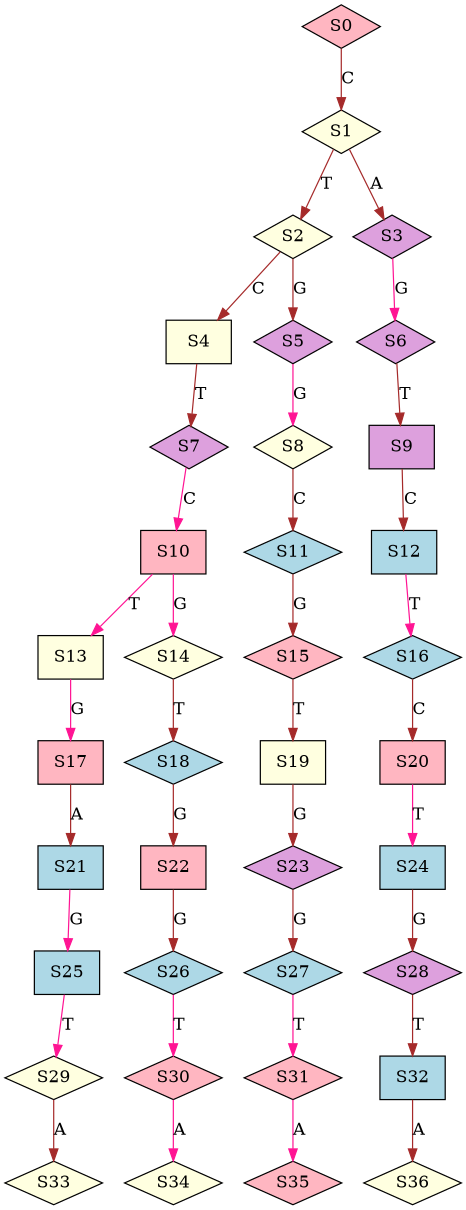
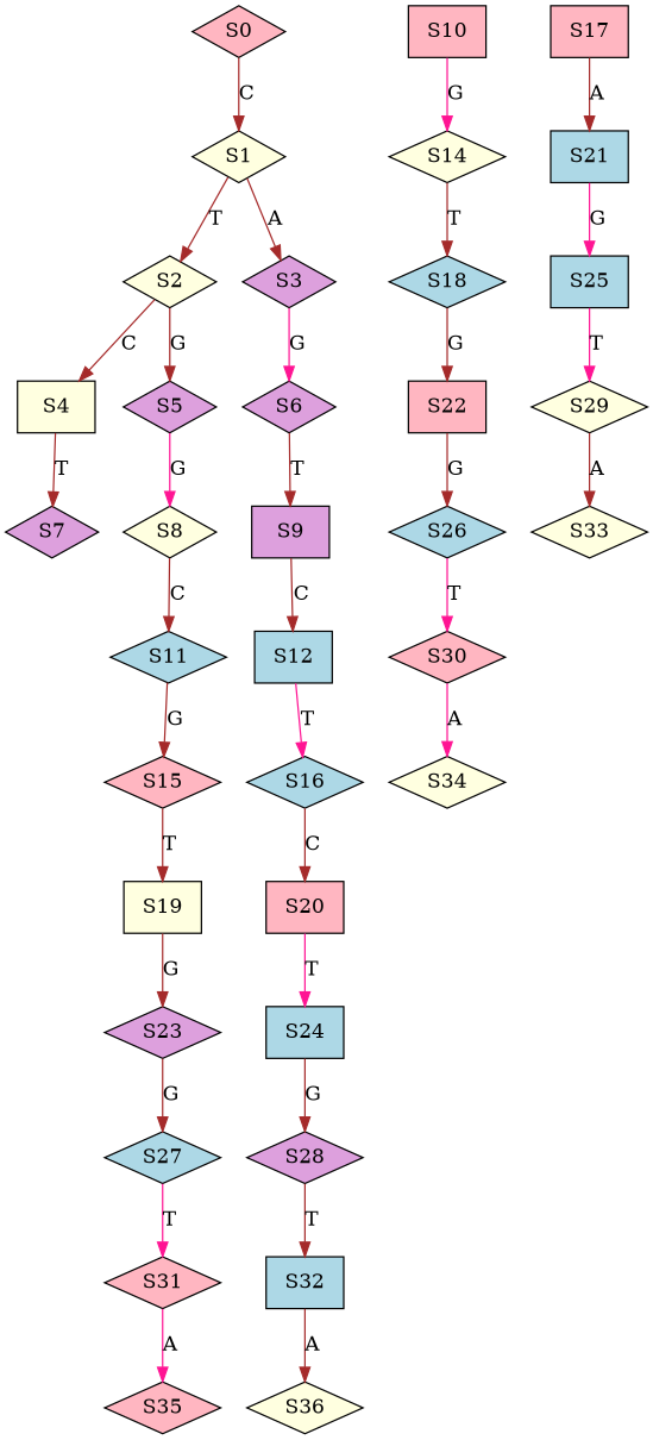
  strict digraph {
    node [fillcolor=lightyellow shape=diamond style=filled]
    edge [color=brown]
    S0 [fillcolor=lightpink]
    S1
    S2
    S3 [fillcolor=plum]
    S4 [shape=box]
    S5 [fillcolor=plum]
    S6 [fillcolor=plum]
    S7 [fillcolor=plum]
    S8
    S9 [fillcolor=plum shape=box]
    S10 [fillcolor=lightpink shape=box]
    S11 [fillcolor=lightblue]
    S12 [fillcolor=lightblue shape=box]
-   S13 [shape=box]
    S14
    S15 [fillcolor=lightpink]
    S16 [fillcolor=lightblue]
    S17 [fillcolor=lightpink shape=box]
    S18 [fillcolor=lightblue]
    S19 [shape=box]
    S20 [fillcolor=lightpink shape=box]
    S21 [fillcolor=lightblue shape=box]
    S22 [fillcolor=lightpink shape=box]
    S23 [fillcolor=plum]
    S24 [fillcolor=lightblue shape=box]
    S25 [fillcolor=lightblue shape=box]
    S26 [fillcolor=lightblue]
    S27 [fillcolor=lightblue]
    S28 [fillcolor=plum]
    S29
    S30 [fillcolor=lightpink]
    S31 [fillcolor=lightpink]
    S32 [fillcolor=lightblue shape=box]
    S33
    S34
    S35 [fillcolor=lightpink]
    S36
    S0 -> S1 [label=C]
    S1 -> S2 [label=T]
    S1 -> S3 [label=A]
    S2 -> S4 [label=C]
    S2 -> S5 [label=G]
    S3 -> S6 [color=deeppink label=G]
    S4 -> S7 [label=T]
    S5 -> S8 [color=deeppink label=G]
    S6 -> S9 [label=T]
-   S7 -> S10 [color=deeppink label=C]
    S8 -> S11 [label=C]
    S9 -> S12 [label=C]
-   S10 -> S13 [color=deeppink label=T]
    S10 -> S14 [color=deeppink label=G]
    S11 -> S15 [label=G]
    S12 -> S16 [color=deeppink label=T]
-   S13 -> S17 [color=deeppink label=G]
    S14 -> S18 [label=T]
    S15 -> S19 [label=T]
    S16 -> S20 [label=C]
    S17 -> S21 [label=A]
    S18 -> S22 [label=G]
    S19 -> S23 [label=G]
    S20 -> S24 [color=deeppink label=T]
    S21 -> S25 [color=deeppink label=G]
    S22 -> S26 [label=G]
    S23 -> S27 [label=G]
    S24 -> S28 [label=G]
    S25 -> S29 [color=deeppink label=T]
    S26 -> S30 [color=deeppink label=T]
    S27 -> S31 [color=deeppink label=T]
    S28 -> S32 [label=T]
    S29 -> S33 [label=A]
    S30 -> S34 [color=deeppink label=A]
    S31 -> S35 [color=deeppink label=A]
    S32 -> S36 [label=A]
  }
